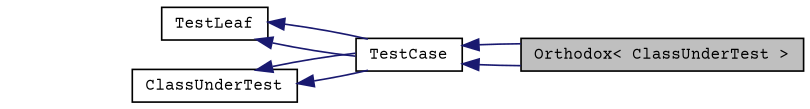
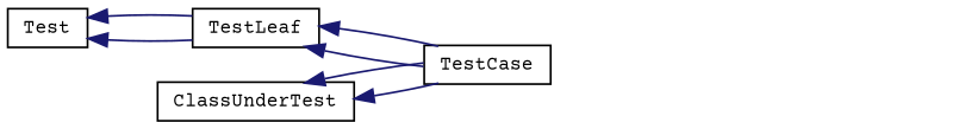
  digraph {
    fontname="Courier Prime"
    rankdir=LR
    node [color=black fillcolor=white fontname="Courier Prime" fontsize=10 shape=record style=filled]
    edge [color=midnightblue dir=back fontname="Courier Prime" fontsize=10 labelfontname=Helvetica labelfontsize=10 style=solid]
-   n1 [fillcolor=grey75 fontcolor=black height=0.2 label="Orthodox\< ClassUnderTest \>" width=0.4]
    n2 [height=0.2 label=TestCase width=0.4]
    n3 [height=0.2 label=TestLeaf width=0.4]
+   n4 [height=0.2 label=Test width=0.4]
    n5 [height=0.2 label=ClassUnderTest width=0.4]
-   n2 -> n1
-   n2 -> n1
    n3 -> n2
    n3 -> n2
+   n4 -> n3
+   n4 -> n3
    n5 -> n2
    n5 -> n2
  }
